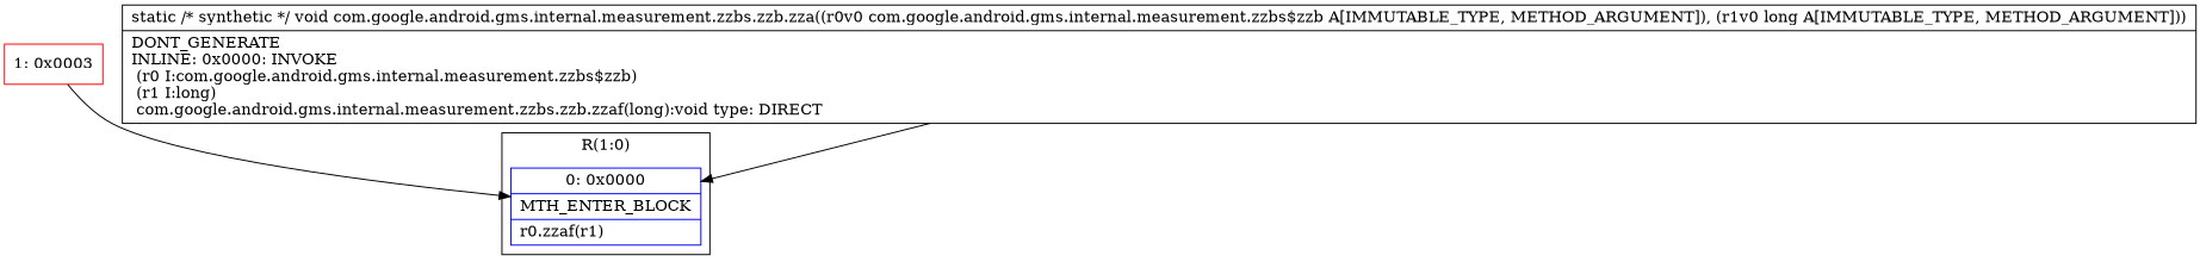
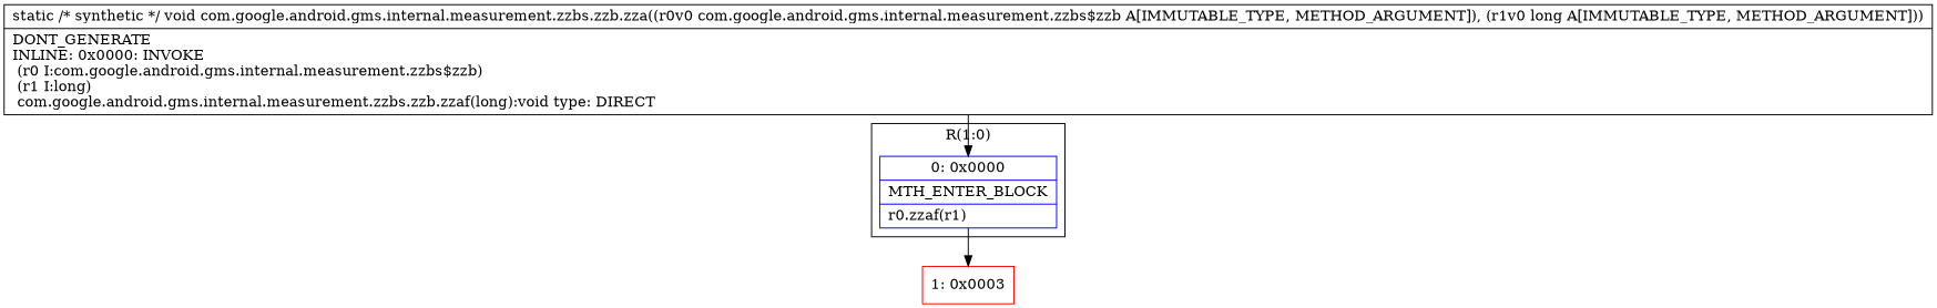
  digraph {
    node [shape=record]
    n1 [color=blue label="{0\:\ 0x0000|MTH_ENTER_BLOCK\l|r0.zzaf(r1)\l}"]
    n2 [color=red label="{1\:\ 0x0003}"]
    n3 [label="{static \/* synthetic *\/ void com.google.android.gms.internal.measurement.zzbs.zzb.zza((r0v0 com.google.android.gms.internal.measurement.zzbs$zzb A[IMMUTABLE_TYPE, METHOD_ARGUMENT]), (r1v0 long A[IMMUTABLE_TYPE, METHOD_ARGUMENT]))  | DONT_GENERATE\lINLINE: 0x0000: INVOKE  \l  (r0 I:com.google.android.gms.internal.measurement.zzbs$zzb)\l  (r1 I:long)\l com.google.android.gms.internal.measurement.zzbs.zzb.zzaf(long):void type: DIRECT\l}"]
    subgraph cluster_1 {
      label="R(1:0)"
      n1
    }
-   n2 -> n1
+   n1 -> n2
    n3 -> n1
  }
